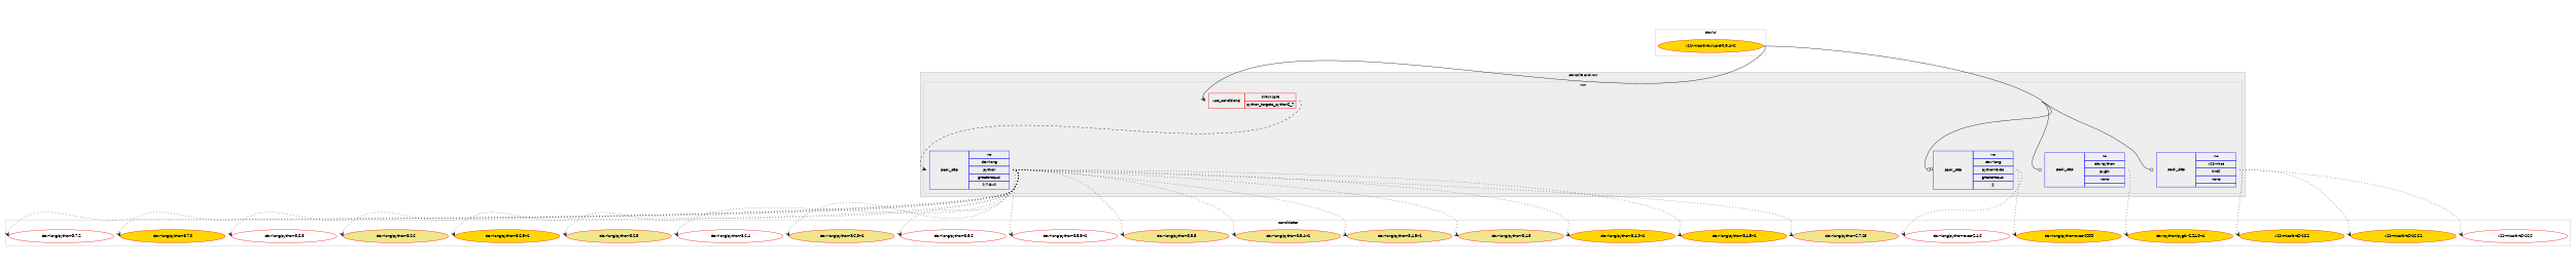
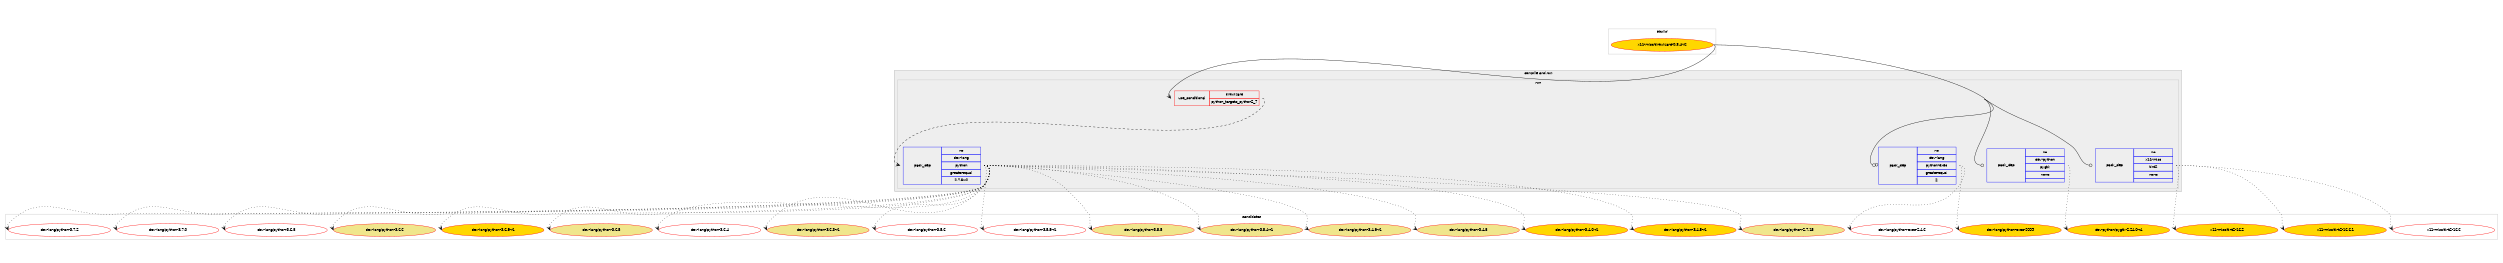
  digraph {
    compound=true
    concentrate=true
    fontname=Helvetica
    fontsize=10
    newrank=true
    rankdir=TB
    ranksep=1.5
    node [color=red fillcolor=gold fontname=Helvetica fontsize=10 style=filled]
    edge [arrowhead=vee headport=w style=dotted tailport=e weight=100]
    n1 [label="x11-misc/tintwizard-0.3.4-r2" width=4]
    n2 [color=blue label=<<TABLE BORDER="0" CELLBORDER="1" CELLSPACING="0" CELLPADDING="4" WIDTH="220"><TR><TD ROWSPAN="6" CELLPADDING="30">pack_dep</TD></TR><TR><TD WIDTH="110">no</TD></TR><TR><TD>dev-lang</TD></TR><TR><TD>python</TD></TR><TR><TD>greaterequal</TD></TR><TR><TD>2.7.5-r2</TD></TR></TABLE>> shape=none fillcolor="" style=""]
    n3 [label=<<TABLE BORDER="0" CELLBORDER="1" CELLSPACING="0" CELLPADDING="4"><TR><TD ROWSPAN="3" CELLPADDING="10">use_conditional</TD></TR><TR><TD>tintwizard</TD></TR><TR><TD>python_targets_python2_7</TD></TR></TABLE>> shape=none fillcolor="" style=""]
    n4 [color=blue label=<<TABLE BORDER="0" CELLBORDER="1" CELLSPACING="0" CELLPADDING="4" WIDTH="220"><TR><TD ROWSPAN="6" CELLPADDING="30">pack_dep</TD></TR><TR><TD WIDTH="110">no</TD></TR><TR><TD>dev-lang</TD></TR><TR><TD>python-exec</TD></TR><TR><TD>greaterequal</TD></TR><TR><TD>2</TD></TR></TABLE>> shape=none fillcolor="" style=""]
    n5 [color=blue label=<<TABLE BORDER="0" CELLBORDER="1" CELLSPACING="0" CELLPADDING="4" WIDTH="220"><TR><TD ROWSPAN="6" CELLPADDING="30">pack_dep</TD></TR><TR><TD WIDTH="110">no</TD></TR><TR><TD>dev-python</TD></TR><TR><TD>pygtk</TD></TR><TR><TD>none</TD></TR><TR><TD></TD></TR></TABLE>> shape=none fillcolor="" style=""]
    n6 [color=blue label=<<TABLE BORDER="0" CELLBORDER="1" CELLSPACING="0" CELLPADDING="4" WIDTH="220"><TR><TD ROWSPAN="6" CELLPADDING="30">pack_dep</TD></TR><TR><TD WIDTH="110">no</TD></TR><TR><TD>x11-misc</TD></TR><TR><TD>tint2</TD></TR><TR><TD>none</TD></TR><TR><TD></TD></TR></TABLE>> shape=none fillcolor="" style=""]
    n7 [fillcolor=khaki label="dev-lang/python-2.7.15" width=4]
    n8 [label="dev-lang/python-3.4.5-r1" width=4]
-   n9 [label="dev-lang/python-3.4.9-r1" width=4]
+   n9 [label="dev-lang/python-3.4.6-r1" width=4]
    n10 [fillcolor=khaki label="dev-lang/python-3.4.8" width=4]
    n11 [fillcolor=khaki label="dev-lang/python-3.4.8-r1" width=4]
    n12 [fillcolor=khaki label="dev-lang/python-3.5.4-r1" width=4]
    n13 [fillcolor=khaki label="dev-lang/python-3.5.5" width=4]
    n14 [fillcolor=white label="dev-lang/python-3.5.5-r1" width=4]
    n15 [fillcolor=white label="dev-lang/python-3.5.6" width=4]
    n16 [fillcolor=khaki label="dev-lang/python-3.6.3-r1" width=4]
    n17 [fillcolor=white label="dev-lang/python-3.6.4" width=4]
    n18 [fillcolor=khaki label="dev-lang/python-3.6.5" width=4]
    n19 [label="dev-lang/python-3.6.5-r1" width=4]
    n20 [fillcolor=khaki label="dev-lang/python-3.6.6" width=4]
    n21 [fillcolor=white label="dev-lang/python-3.6.8" width=4]
-   n22 [label="dev-lang/python-3.7.0" width=4]
+   n22 [fillcolor=white label="dev-lang/python-3.7.0" width=4]
    n23 [fillcolor=white label="dev-lang/python-3.7.2" width=4]
    n24 [fillcolor=white label="dev-lang/python-exec-2.4.6" width=4]
    n25 [label="dev-lang/python-exec-9999" width=4]
    n26 [label="dev-python/pygtk-2.24.0-r4" width=4]
    n27 [label="x11-misc/tint2-16.2" width=4]
    n28 [fillcolor=white label="x11-misc/tint2-16.6" width=4]
    n29 [label="x11-misc/tint2-16.6.1" width=4]
    subgraph cluster_1 {
      color=gray
      label=<<i>ebuild</i>>
      rank=same
      n1
    }
    subgraph cluster_2 {
      color=gray
      label=<<i>dependencies</i>>
      subgraph cluster_3 {
        color=gray
        fillcolor="#eeeeee"
        label=<<i>compile</i>>
        style=filled
      }
      subgraph cluster_4 {
        color=gray
        fillcolor="#eeeeee"
        label=<<i>compile and run</i>>
        style=filled
      }
      subgraph cluster_5 {
        color=gray
        fillcolor="#eeeeee"
        label=<<i>run</i>>
        style=filled
        subgraph sub_6 {
          color=gray
          fillcolor="#eeeeee"
          label=<<i>run</i>>
          style=filled
          n4
        }
        subgraph sub_7 {
          color=gray
          fillcolor="#eeeeee"
          label=<<i>run</i>>
          style=filled
          n3
          subgraph sub_8 {
            color=gray
            fillcolor="#eeeeee"
            label=<<i>run</i>>
            style=filled
            n2
          }
        }
        subgraph sub_9 {
          color=gray
          fillcolor="#eeeeee"
          label=<<i>run</i>>
          style=filled
          n5
        }
        subgraph sub_10 {
          color=gray
          fillcolor="#eeeeee"
          label=<<i>run</i>>
          style=filled
          n6
        }
      }
    }
    subgraph cluster_11 {
      color=gray
      label=<<i>candidates</i>>
      rank=same
      subgraph sub_12 {
        color=black
        label=<<i>candidates</i>>
        nodesep=1
        rank=same
        n7
        n8
        n9
        n10
        n11
        n12
        n13
        n14
        n15
        n16
        n17
        n18
        n19
        n20
        n21
        n22
        n23
      }
      subgraph sub_13 {
        color=black
        label=<<i>candidates</i>>
        nodesep=1
        rank=same
        n24
        n25
      }
      subgraph sub_14 {
        color=black
        label=<<i>candidates</i>>
        nodesep=1
        rank=same
        n26
      }
      subgraph sub_15 {
        color=black
        label=<<i>candidates</i>>
        nodesep=1
        rank=same
        n27
        n28
        n29
      }
    }
    n1 -> n3 [style=solid weight=20]
    n1 -> n4 [arrowhead=odot style=solid weight=20]
    n1 -> n5 [arrowhead=odot style=solid weight=20]
    n1 -> n6 [arrowhead=odot style=solid weight=20]
    n2 -> n7
    n2 -> n8
    n2 -> n9
    n2 -> n10
    n2 -> n11
    n2 -> n12
    n2 -> n13
    n2 -> n14
    n2 -> n15
    n2 -> n16
    n2 -> n17
    n2 -> n18
    n2 -> n19
    n2 -> n20
    n2 -> n21
    n2 -> n22
    n2 -> n23
    n3 -> n2 [style=dashed weight=20]
    n4 -> n24
    n4 -> n25
    n5 -> n26
    n6 -> n27
    n6 -> n28
    n6 -> n29
  }
